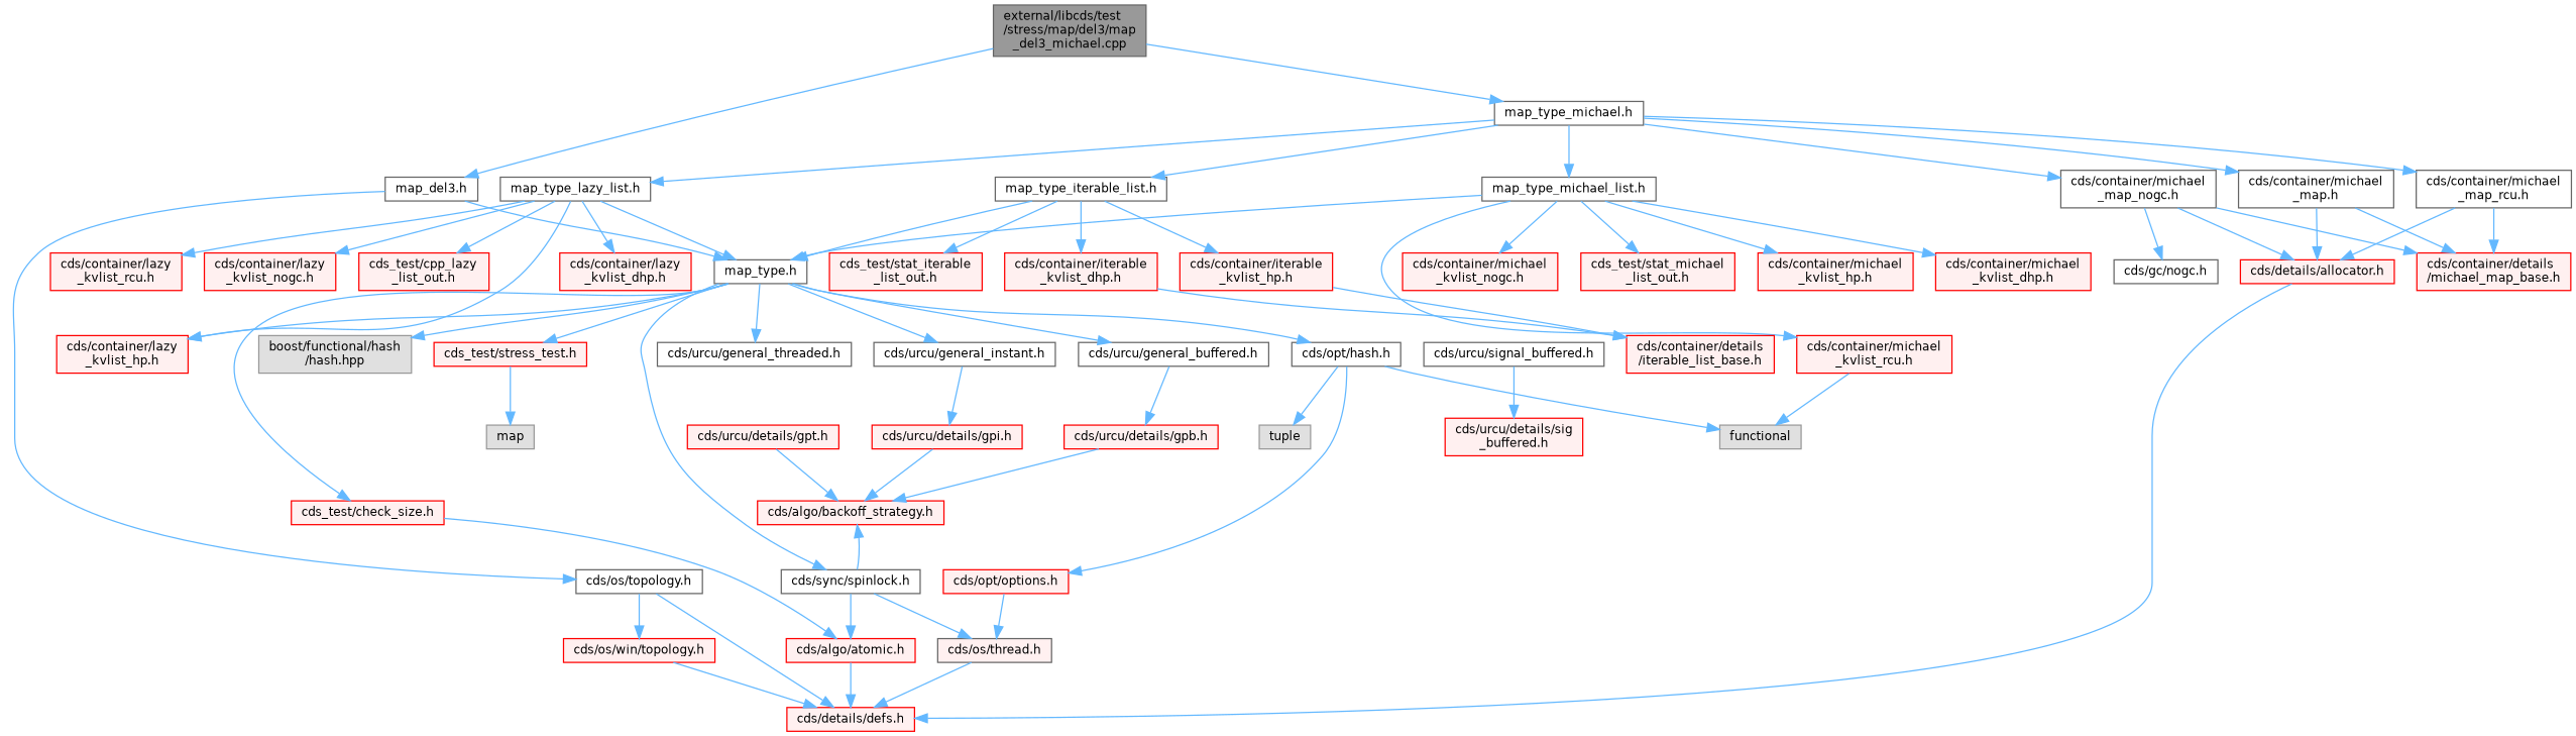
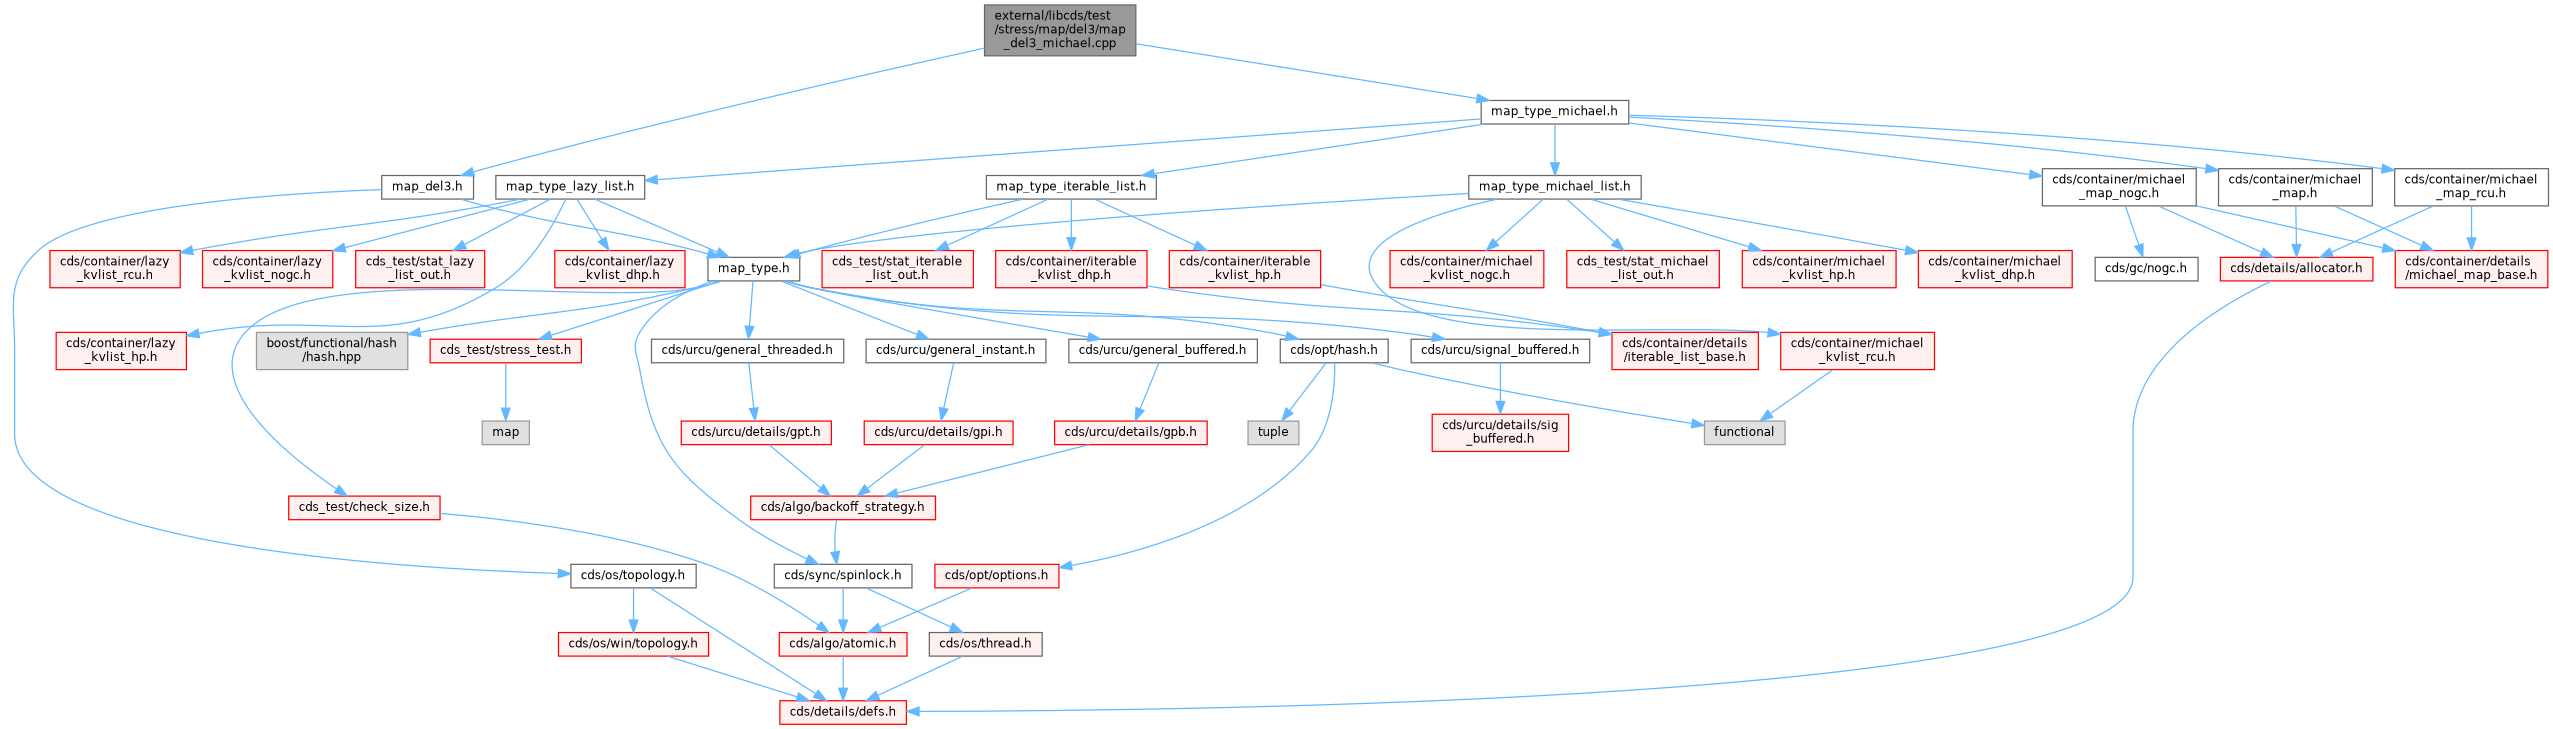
  digraph {
    node [color=red fillcolor="#FFF0F0" fontname=Helvetica fontsize=10 shape=box style=filled]
    edge [color=steelblue1 fontname=Helvetica fontsize=10 labelfontname=Helvetica labelfontsize=10 style=solid]
    n1 [color=gray40 fillcolor=grey60 fontcolor=black height=0.2 label="external/libcds/test\l/stress/map/del3/map\l_del3_michael.cpp" width=0.4]
    n2 [color=grey40 fillcolor=white height=0.2 label="map_del3.h" width=0.4]
    n3 [color=grey40 fillcolor=white height=0.2 label="map_type_michael.h" width=0.4]
    n4 [color=grey40 fillcolor=white height=0.2 label="map_type.h" width=0.4]
    n5 [color=grey40 fillcolor=white height=0.2 label="cds/os/topology.h" width=0.4]
    n6 [color=grey40 fillcolor=white height=0.2 label="map_type_michael_list.h" width=0.4]
    n7 [color=grey40 fillcolor=white height=0.2 label="map_type_lazy_list.h" width=0.4]
    n8 [color=grey40 fillcolor=white height=0.2 label="map_type_iterable_list.h" width=0.4]
    n9 [color=grey40 fillcolor=white height=0.2 label="cds/container/michael\l_map.h" width=0.4]
    n10 [color=grey40 fillcolor=white height=0.2 label="cds/container/michael\l_map_rcu.h" width=0.4]
    n11 [color=grey40 fillcolor=white height=0.2 label="cds/container/michael\l_map_nogc.h" width=0.4]
    n12 [color=grey40 fillcolor=white height=0.2 label="cds/urcu/general_instant.h" width=0.4]
    n13 [color=grey40 fillcolor=white height=0.2 label="cds/urcu/general_buffered.h" width=0.4]
    n14 [color=grey40 fillcolor=white height=0.2 label="cds/urcu/general_threaded.h" width=0.4]
    n15 [color=grey40 fillcolor=white height=0.2 label="cds/urcu/signal_buffered.h" width=0.4]
    n16 [color=grey40 fillcolor=white height=0.2 label="cds/sync/spinlock.h" width=0.4]
    n17 [color=grey40 fillcolor=white height=0.2 label="cds/opt/hash.h" width=0.4]
    n18 [color=grey60 fillcolor="#E0E0E0" height=0.2 label="boost/functional/hash\l/hash.hpp" width=0.4]
    n19 [height=0.2 label="cds_test/stress_test.h" width=0.4]
    n20 [height=0.2 label="cds_test/check_size.h" width=0.4]
    n21 [height=0.2 label="cds/details/defs.h" width=0.4]
    n22 [height=0.2 label="cds/os/win/topology.h" width=0.4]
    n23 [height=0.2 label="cds/urcu/details/gpi.h" width=0.4]
    n24 [height=0.2 label="cds/urcu/details/gpb.h" width=0.4]
    n25 [height=0.2 label="cds/urcu/details/gpt.h" width=0.4]
    n26 [height=0.2 label="cds/urcu/details/sig\l_buffered.h" width=0.4]
    n27 [height=0.2 label="cds/algo/backoff_strategy.h" width=0.4]
    n28 [height=0.2 label="cds/algo/atomic.h" width=0.4]
    n29 [color=grey40 height=0.2 label="cds/os/thread.h" width=0.4]
    n30 [color=grey60 fillcolor="#E0E0E0" height=0.2 label=tuple width=0.4]
    n31 [color=grey60 fillcolor="#E0E0E0" height=0.2 label=functional width=0.4]
    n32 [height=0.2 label="cds/opt/options.h" width=0.4]
    n33 [color=grey60 fillcolor="#E0E0E0" height=0.2 label=map width=0.4]
    n34 [height=0.2 label="cds/container/michael\l_kvlist_hp.h" width=0.4]
    n35 [height=0.2 label="cds/container/michael\l_kvlist_dhp.h" width=0.4]
    n36 [height=0.2 label="cds/container/michael\l_kvlist_rcu.h" width=0.4]
    n37 [height=0.2 label="cds/container/michael\l_kvlist_nogc.h" width=0.4]
    n38 [height=0.2 label="cds_test/stat_michael\l_list_out.h" width=0.4]
    n39 [height=0.2 label="cds/container/lazy\l_kvlist_hp.h" width=0.4]
    n40 [height=0.2 label="cds/container/lazy\l_kvlist_dhp.h" width=0.4]
    n41 [height=0.2 label="cds/container/lazy\l_kvlist_rcu.h" width=0.4]
    n42 [height=0.2 label="cds/container/lazy\l_kvlist_nogc.h" width=0.4]
-   n43 [height=0.2 label="cds_test/cpp_lazy\l_list_out.h" width=0.4]
+   n43 [height=0.2 label="cds_test/stat_lazy\l_list_out.h" width=0.4]
    n44 [height=0.2 label="cds/container/iterable\l_kvlist_hp.h" width=0.4]
    n45 [height=0.2 label="cds/container/iterable\l_kvlist_dhp.h" width=0.4]
    n46 [height=0.2 label="cds_test/stat_iterable\l_list_out.h" width=0.4]
    n47 [height=0.2 label="cds/container/details\l/michael_map_base.h" width=0.4]
    n48 [height=0.2 label="cds/details/allocator.h" width=0.4]
    n49 [color=grey40 fillcolor=white height=0.2 label="cds/gc/nogc.h" width=0.4]
    n50 [height=0.2 label="cds/container/details\l/iterable_list_base.h" width=0.4]
    n1 -> n2
    n1 -> n3
    n2 -> n4
    n2 -> n5
    n3 -> n6
    n3 -> n7
    n3 -> n8
    n3 -> n9
    n3 -> n10
    n3 -> n11
    n4 -> n12
    n4 -> n13
    n4 -> n14
-   n4 -> n39
+   n4 -> n15
    n4 -> n16
    n4 -> n17
    n4 -> n18
    n4 -> n19
    n4 -> n20
    n5 -> n21
    n5 -> n22
    n6 -> n4
    n6 -> n34
    n6 -> n35
    n6 -> n36
    n6 -> n37
    n6 -> n38
    n7 -> n4
    n7 -> n39
    n7 -> n40
    n7 -> n41
    n7 -> n42
    n7 -> n43
    n8 -> n4
    n8 -> n44
    n8 -> n45
    n8 -> n46
    n9 -> n47
    n9 -> n48
    n10 -> n47
    n10 -> n48
    n11 -> n47
    n11 -> n48
    n11 -> n49
    n12 -> n23
    n13 -> n24
+   n14 -> n25
    n15 -> n26
-   n16 -> n27
+   n27 -> n16
    n16 -> n28
    n16 -> n29
    n17 -> n30
    n17 -> n31
    n17 -> n32
    n19 -> n33
    n20 -> n28
    n22 -> n21
    n23 -> n27
    n24 -> n27
    n25 -> n27
    n28 -> n21
    n29 -> n21
-   n32 -> n29
+   n32 -> n28
    n36 -> n31
    n44 -> n50
    n45 -> n50
    n48 -> n21
  }
